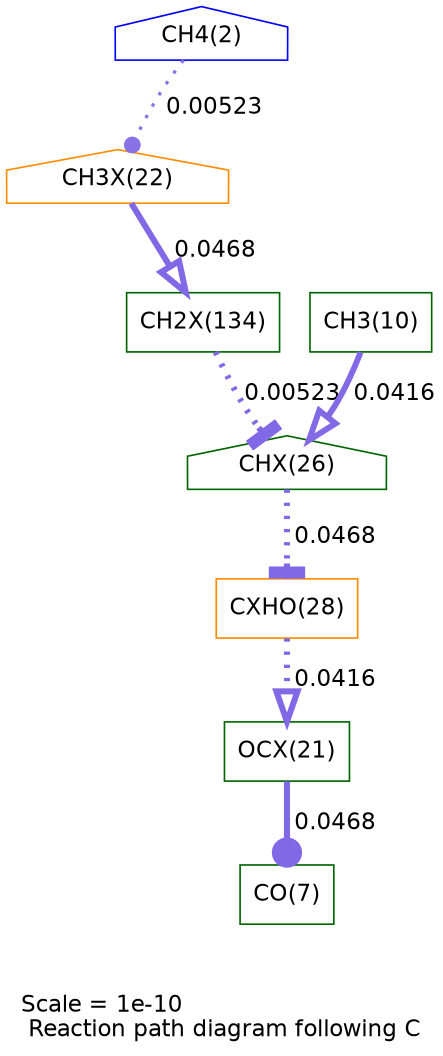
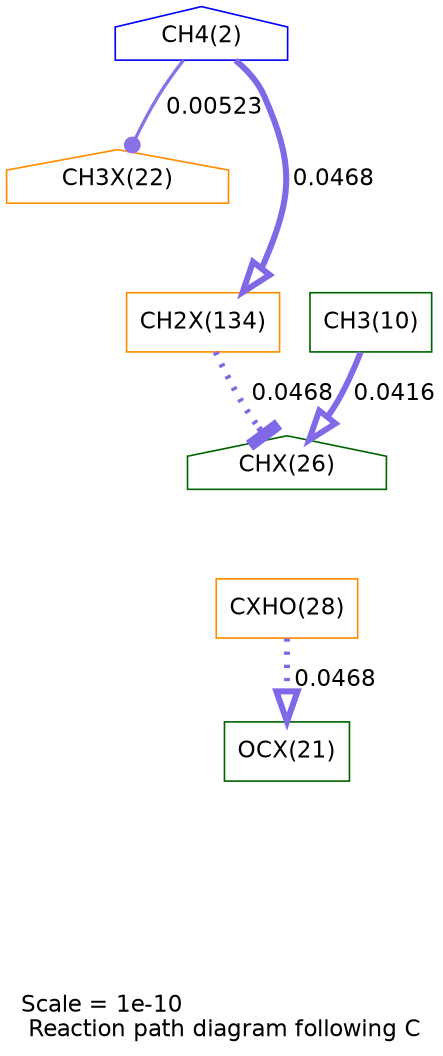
  digraph {
    fontname=Helvetica
    label="Scale = 1e-10\l Reaction path diagram following C"
    node [color=darkgreen fontname=Helvetica shape=box]
    edge [arrowhead=onormal arrowsize=1.84 color="0.7, 0.547, 0.9" fontname=Helvetica penwidth=3.69 style=dotted]
    n1 [color=blue label="CH4(2)" shape=house]
    n2 [color=darkorange label="CH3X(22)" shape=house]
-   n3 [label="CH2X(134)"]
+   n3 [color=darkorange label="CH2X(134)"]
    n4 [label="CHX(26)" shape=house]
    n5 [label="CH3(10)"]
    n6 [color=darkorange label="CXHO(28)"]
    n7 [label="OCX(21)"]
-   n8 [label="CO(7)"]
-   n1 -> n2 [arrowhead=dot arrowsize=1.02 color="0.7, 0.505, 0.9" label=" 0.00523" penwidth=2.03]
-   n2 -> n3 [label=" 0.0468" style=solid]
-   n3 -> n4 [arrowhead=tee label=" 0.00523"]
-   n4 -> n6 [arrowhead=tee label=" 0.0468"]
+   n1 -> n2 [arrowhead=dot arrowsize=1.02 color="0.7, 0.505, 0.9" label=" 0.00523" penwidth=2.03 style=solid]
+   n1 -> n3 [label=" 0.0468" style=solid]
+   n3 -> n4 [arrowhead=tee label=" 0.0468"]
    n5 -> n4 [arrowsize=1.8 color="0.7, 0.542, 0.9" label=" 0.0416" penwidth=3.6 style=solid]
-   n6 -> n7 [label=" 0.0416"]
-   n7 -> n8 [arrowhead=dot label=" 0.0468" style=solid]
+   n6 -> n7 [label=" 0.0468"]
  }
